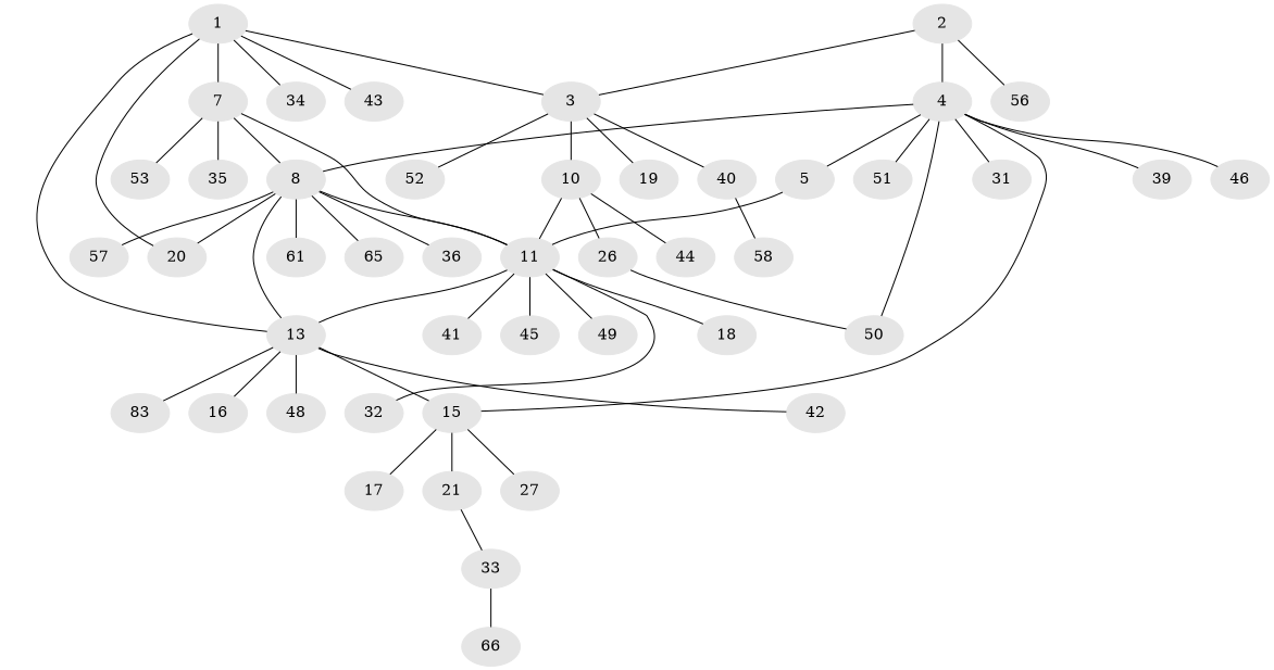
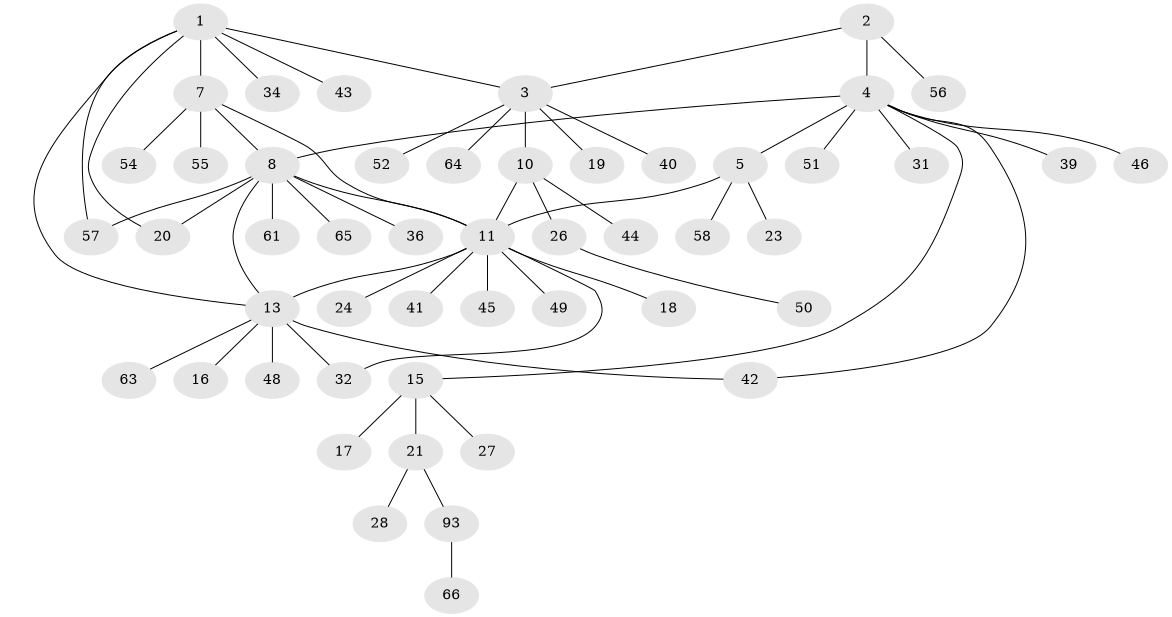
  graph {
    node [color=gray90 style=filled]
    1 [super="+38"]
    3 [super="+29"]
    7 [super="+22"]
    13 [super="+14"]
    20
    34
    43
    57
    2 [super="+54"]
    4 [super="+6"]
    56
    10 [super="+12"]
    19
    40 [super="+47"]
    52
+   64
    8 [super="+9"]
    11 [super="+35"]
-   53
-   55 [label=35]
+   53 [label=54]
+   55
    15 [super="+37"]
    42
    16
    48
-   63 [label=83]
+   63
    5 [super="+30"]
    31
    39
    46
    51
    26
    44
    58
+   23 [super="+59"]
    36
    61
    65
    17 [super="+60"]
    21
    27
    18
+   24
    32
    41
    45
    49
    50
-   33 [super="+62"]
+   28
+   33 [super="+62" label=93]
    66
    1 -- 3
    1 -- 7
    1 -- 13
    1 -- 20
    1 -- 34
    1 -- 43
+   1 -- 57
    3 -- 10
    3 -- 19
    3 -- 40
    3 -- 52
+   3 -- 64
    7 -- 8 [weight=2]
    7 -- 11
    7 -- 53
    7 -- 55
-   13 -- 15 [weight=2]
+   13 -- 32 [weight=2]
    13 -- 42
    13 -- 16
    13 -- 48
    13 -- 63
    2 -- 3
    2 -- 4
    2 -- 56
    4 -- 8
    4 -- 15
-   4 -- 50
+   4 -- 42
    4 -- 5 [weight=2]
    4 -- 31
    4 -- 39
    4 -- 46
    4 -- 51
    10 -- 11 [weight=2]
    10 -- 26
    10 -- 44
-   40 -- 58
+   5 -- 58
    8 -- 13
    8 -- 20
    8 -- 57
    8 -- 11
    8 -- 36
    8 -- 61
    8 -- 65
    11 -- 13
    11 -- 18
+   11 -- 24
    11 -- 32
    11 -- 41
    11 -- 45
    11 -- 49
    15 -- 17
    15 -- 21
    15 -- 27
    5 -- 11
+   5 -- 23
    26 -- 50
+   21 -- 28
    21 -- 33
    33 -- 66
  }
